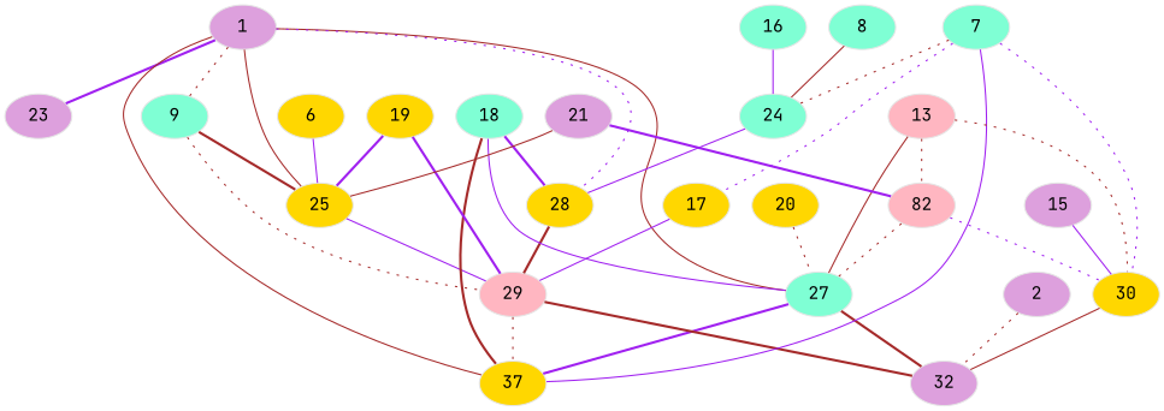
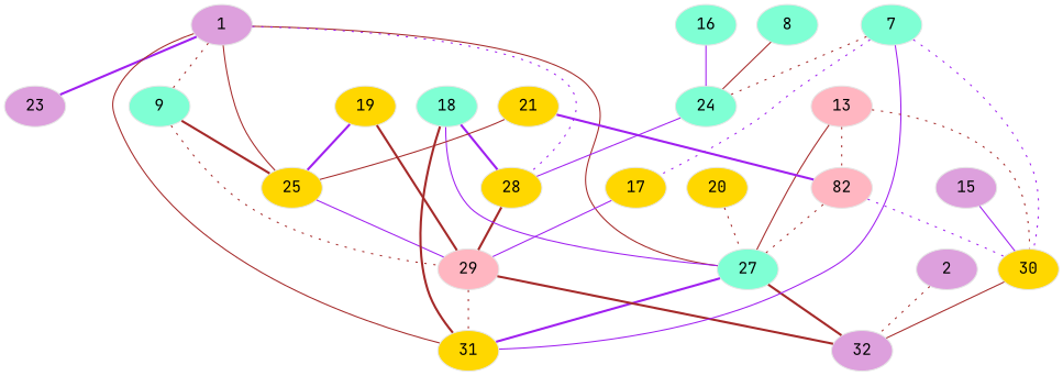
  graph {
    fontname="JetBrains Mono"
    node [color=gray90 fillcolor=gold fontname="JetBrains Mono" style=filled]
    edge [color=brown fontname="JetBrains Mono" style=solid weight=1.0]
    1 [fillcolor=plum]
    9 [fillcolor=aquamarine]
    25
    n4 [fillcolor=plum label=23]
    27 [fillcolor=aquamarine]
    28
-   31 [label=37]
+   31
    29 [fillcolor=lightpink]
    32 [fillcolor=plum]
    2 [fillcolor=plum]
-   6
    7 [fillcolor=aquamarine]
    17
    24 [fillcolor=aquamarine]
    30
    8 [fillcolor=aquamarine]
    13 [fillcolor=lightpink]
    n18 [fillcolor=lightpink label=82]
    15 [fillcolor=plum]
    16 [fillcolor=aquamarine]
    18 [fillcolor=aquamarine]
    19
    20
-   21 [fillcolor=plum]
+   21
    1 -- 9 [style=dotted]
    1 -- 25 [weight=2.0]
    1 -- n4 [color=purple style=bold]
    1 -- 27
    1 -- 28 [color=purple style=dotted]
    1 -- 31
    9 -- 25 [style=bold]
    9 -- 29 [style=dotted]
    25 -- 29 [color=purple weight=2.0]
    27 -- 31 [color=purple style=bold]
    27 -- 32 [style=bold]
    28 -- 29 [style=bold]
    29 -- 31 [style=dotted]
    29 -- 32 [style=bold]
    2 -- 32 [style=dotted]
-   6 -- 25 [color=purple]
    7 -- 31 [color=purple]
    7 -- 17 [color=purple style=dotted]
    7 -- 24 [style=dotted]
    7 -- 30 [color=purple style=dotted]
    17 -- 29 [color=purple]
    24 -- 28 [color=purple]
    30 -- 32
    8 -- 24
    13 -- 27
    13 -- 30 [style=dotted]
    13 -- n18 [style=dotted]
    n18 -- 27 [style=dotted weight=2.0]
    n18 -- 30 [color=purple style=dotted]
    15 -- 30 [color=purple]
    16 -- 24 [color=purple weight=2.0]
    18 -- 27 [color=purple]
    18 -- 28 [color=purple style=bold]
    18 -- 31 [style=bold]
    19 -- 25 [color=purple style=bold]
-   19 -- 29 [color=purple style=bold]
+   19 -- 29 [style=bold]
    20 -- 27 [style=dotted]
    21 -- 25
    21 -- n18 [color=purple style=bold]
  }
